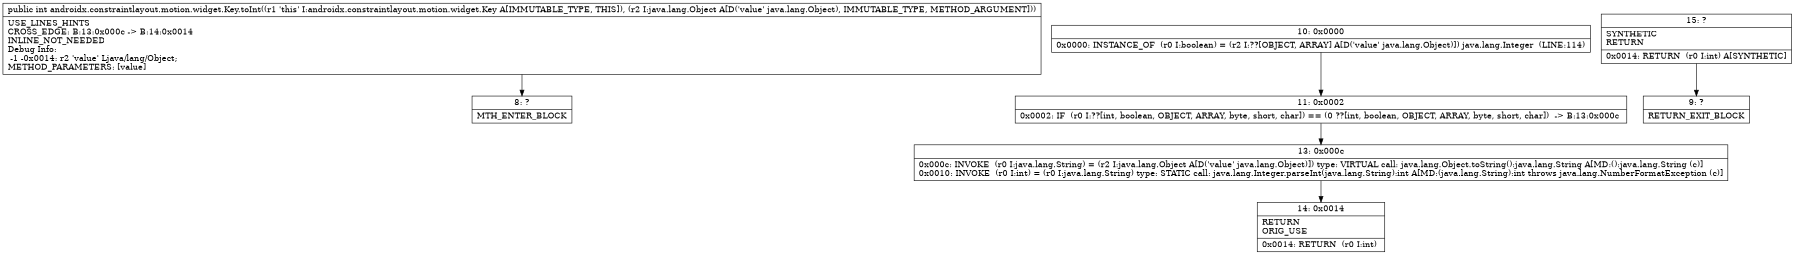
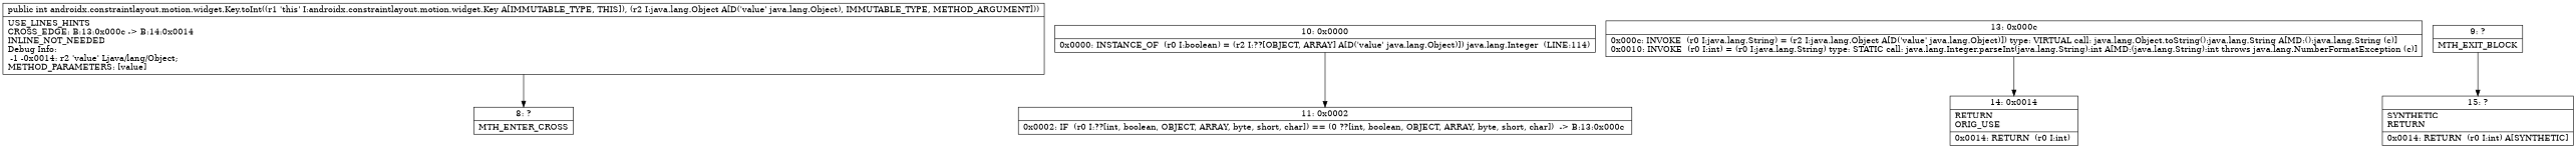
  digraph {
    node [shape=record]
-   n1 [label="{8\:\ ?|MTH_ENTER_BLOCK\l}"]
+   n1 [label="{8\:\ ?|MTH_ENTER_CROSS\l}"]
    n2 [label="{10\:\ 0x0000|0x0000: INSTANCE_OF  (r0 I:boolean) = (r2 I:??[OBJECT, ARRAY] A[D('value' java.lang.Object)]) java.lang.Integer  (LINE:114)\l}"]
    n3 [label="{11\:\ 0x0002|0x0002: IF  (r0 I:??[int, boolean, OBJECT, ARRAY, byte, short, char]) == (0 ??[int, boolean, OBJECT, ARRAY, byte, short, char])  \-\> B:13:0x000c \l}"]
    n4 [label="{13\:\ 0x000c|0x000c: INVOKE  (r0 I:java.lang.String) = (r2 I:java.lang.Object A[D('value' java.lang.Object)]) type: VIRTUAL call: java.lang.Object.toString():java.lang.String A[MD:():java.lang.String (c)]\l0x0010: INVOKE  (r0 I:int) = (r0 I:java.lang.String) type: STATIC call: java.lang.Integer.parseInt(java.lang.String):int A[MD:(java.lang.String):int throws java.lang.NumberFormatException (c)]\l}"]
    n5 [label="{14\:\ 0x0014|RETURN\lORIG_USE\l|0x0014: RETURN  (r0 I:int) \l}"]
    n6 [label="{15\:\ ?|SYNTHETIC\lRETURN\l|0x0014: RETURN  (r0 I:int) A[SYNTHETIC]\l}"]
-   n7 [label="{9\:\ ?|RETURN_EXIT_BLOCK\l}"]
+   n7 [label="{9\:\ ?|MTH_EXIT_BLOCK\l}"]
    n8 [label="{public int androidx.constraintlayout.motion.widget.Key.toInt((r1 'this' I:androidx.constraintlayout.motion.widget.Key A[IMMUTABLE_TYPE, THIS]), (r2 I:java.lang.Object A[D('value' java.lang.Object), IMMUTABLE_TYPE, METHOD_ARGUMENT]))  | USE_LINES_HINTS\lCROSS_EDGE: B:13:0x000c \-\> B:14:0x0014\lINLINE_NOT_NEEDED\lDebug Info:\l  \-1 \-0x0014: r2 'value' Ljava\/lang\/Object;\lMETHOD_PARAMETERS: [value]\l}"]
    n2 -> n3
-   n3 -> n4
    n4 -> n5
-   n6 -> n7
+   n7 -> n6
    n8 -> n1
  }
